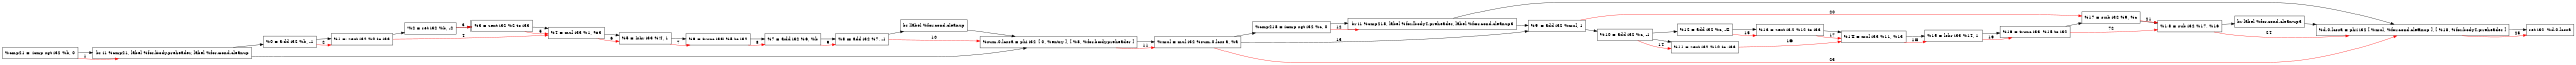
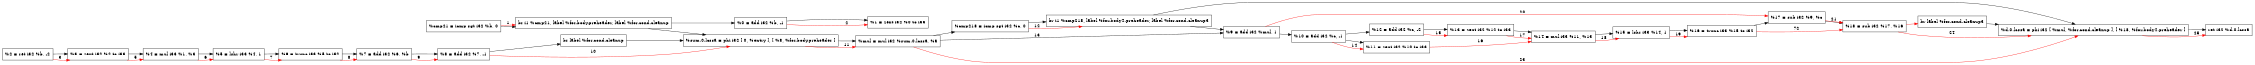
  digraph {
    rankdir=LR
    node [shape=record]
    n1 [label="  %cmp21 = icmp sgt i32 %b, 0"]
    n2 [label="  br i1 %cmp21, label %for.body.preheader, label %for.cond.cleanup"]
    n3 [label="  %0 = add i32 %b, -1"]
    n4 [label="  %sum.0.lcssa = phi i32 [ 0, %entry ], [ %8, %for.body.preheader ]"]
    n5 [label="  %1 = zext i32 %0 to i33"]
    n6 [label="  %mul = mul i32 %sum.0.lcssa, %a"]
    n7 [label="%2 = ret i32 %b, -2"]
    n8 [label="  %4 = mul i33 %1, %3"]
    n9 [label="  %3 = zext i32 %2 to i33"]
    n10 [label="  %5 = lshr i33 %4, 1"]
    n11 [label="  %6 = trunc i33 %5 to i32"]
    n12 [label="  %7 = add i32 %6, %b"]
    n13 [label="  %8 = add i32 %7, -1"]
    n14 [label="  br label %for.cond.cleanup"]
    n15 [label="  %cmp218 = icmp sgt i32 %c, 0"]
    n16 [label="  %9 = add i32 %mul, 1"]
    n17 [label="  %d.0.lcssa = phi i32 [ %mul, %for.cond.cleanup ], [ %18, %for.body4.preheader ]"]
    n18 [label="  br i1 %cmp218, label %for.body4.preheader, label %for.cond.cleanup3"]
    n19 [label="  %10 = add i32 %c, -1"]
    n20 [label="  %17 = sub i32 %9, %c"]
    n21 [label="  ret i32 %d.0.lcssa"]
    n22 [label="  %11 = zext i32 %10 to i33"]
    n23 [label="  %12 = add i32 %c, -2"]
    n24 [label="  %18 = sub i32 %17, %16"]
    n25 [label="  %14 = mul i33 %11, %13"]
    n26 [label="  %13 = zext i32 %12 to i33"]
    n27 [label="  %15 = lshr i33 %14, 1"]
    n28 [label="  %16 = trunc i33 %15 to i32"]
    n29 [label="  br label %for.cond.cleanup3"]
    n1 -> n2
    n1 -> n2 [color=red label=1]
    n2 -> n3
    n2 -> n4
    n3 -> n5
    n3 -> n5 [color=red label=2]
    n4 -> n6
    n4 -> n6 [color=red label=11]
-   n5 -> n7
-   n5 -> n8 [color=red label=4]
    n6 -> n15
    n6 -> n16 [color=black label=13]
    n6 -> n17 [color=red label=23]
    n7 -> n9
    n7 -> n9 [color=red label=3]
    n8 -> n10
    n8 -> n10 [color=red label=6]
    n9 -> n8
    n9 -> n8 [color=red label=5]
    n10 -> n11
    n10 -> n11 [color=red label=7]
    n11 -> n12
    n11 -> n12 [color=red label=8]
    n12 -> n13
    n12 -> n13 [color=red label=9]
    n13 -> n4 [color=red label=10]
    n13 -> n14
    n14 -> n4
    n15 -> n18
    n15 -> n18 [color=red label=12]
    n16 -> n19
    n16 -> n20 [color=red label=20]
    n17 -> n21
    n17 -> n21 [color=red label=25]
    n18 -> n16
    n18 -> n17
    n19 -> n22
    n19 -> n22 [color=red label=14]
    n19 -> n23
    n20 -> n24
    n20 -> n24 [color=red label=21]
    n22 -> n25 [color=red label=16]
    n23 -> n26
    n23 -> n26 [color=red label=15]
    n24 -> n17 [color=red label=24]
-   n24 -> n29
+   n24 -> n29 [color=red]
    n25 -> n27
    n25 -> n27 [color=red label=18]
    n26 -> n25
    n26 -> n25 [color=red label=17]
    n27 -> n28
    n27 -> n28 [color=red label=19]
    n28 -> n20
    n28 -> n24 [color=red label=72]
    n29 -> n17
  }
